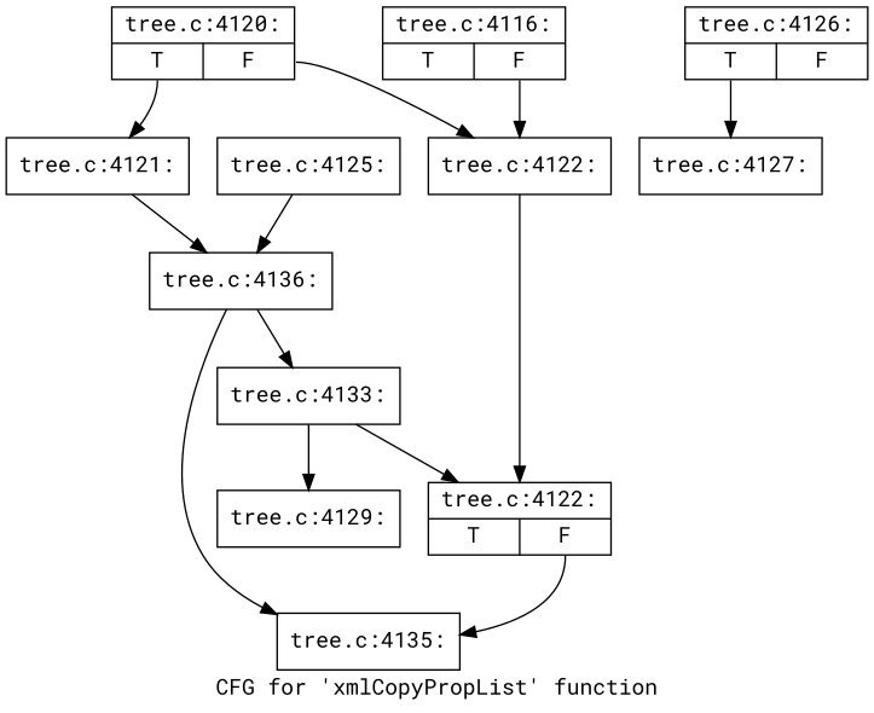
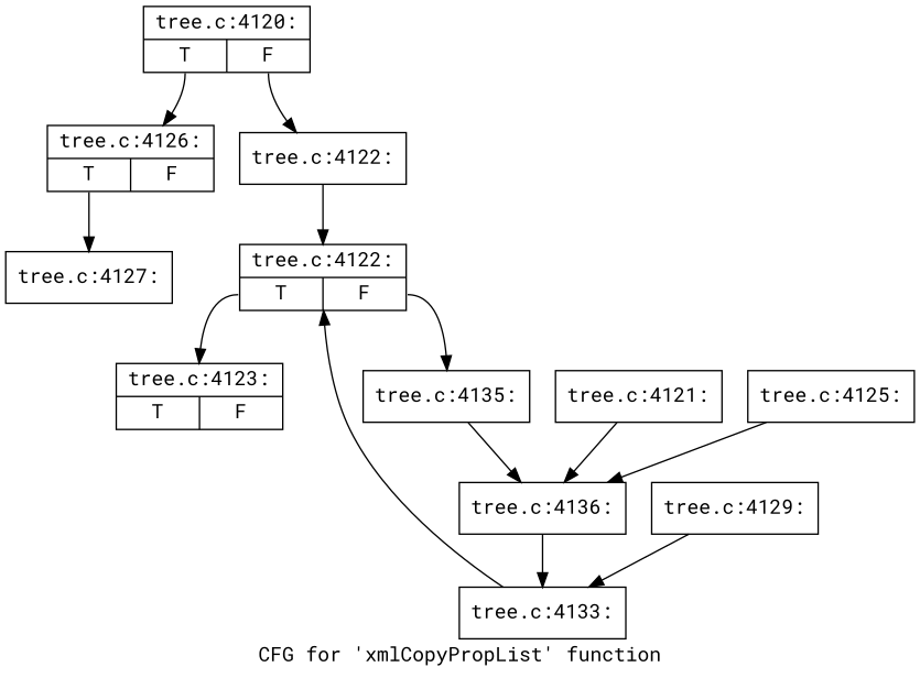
  digraph {
    fontname="Roboto Mono"
    label="CFG for 'xmlCopyPropList' function"
    node [fontname="Roboto Mono" shape=record]
    edge [fontname="Roboto Mono"]
-   n1 [label="{tree.c:4116:|{<s0>T|<s1>F}}"]
    n2 [label="{tree.c:4122:}"]
    n3 [label="{tree.c:4120:|{<s0>T|<s1>F}}"]
    n4 [label="{tree.c:4121:}"]
    n5 [label="{tree.c:4122:|{<s0>T|<s1>F}}"]
    n6 [label="{tree.c:4136:}"]
+   n7 [label="{tree.c:4123:|{<s0>T|<s1>F}}"]
    n8 [label="{tree.c:4135:}"]
    n9 [label="{tree.c:4133:}"]
    n10 [label="{tree.c:4125:}"]
    n11 [label="{tree.c:4126:|{<s0>T|<s1>F}}"]
    n12 [label="{tree.c:4127:}"]
    n13 [label="{tree.c:4129:}"]
-   n1 -> n2 [tailport=s1]
    n2 -> n5
    n3 -> n2 [tailport=s1]
-   n3 -> n4 [tailport=s0]
+   n3 -> n11 [tailport=s0]
    n4 -> n6
+   n5 -> n7 [tailport=s0]
    n5 -> n8 [tailport=s1]
    n6 -> n9
-   n6 -> n8
+   n8 -> n6
    n9 -> n5
    n10 -> n6
    n11 -> n12 [tailport=s0]
-   n9 -> n13
+   n13 -> n9
  }
